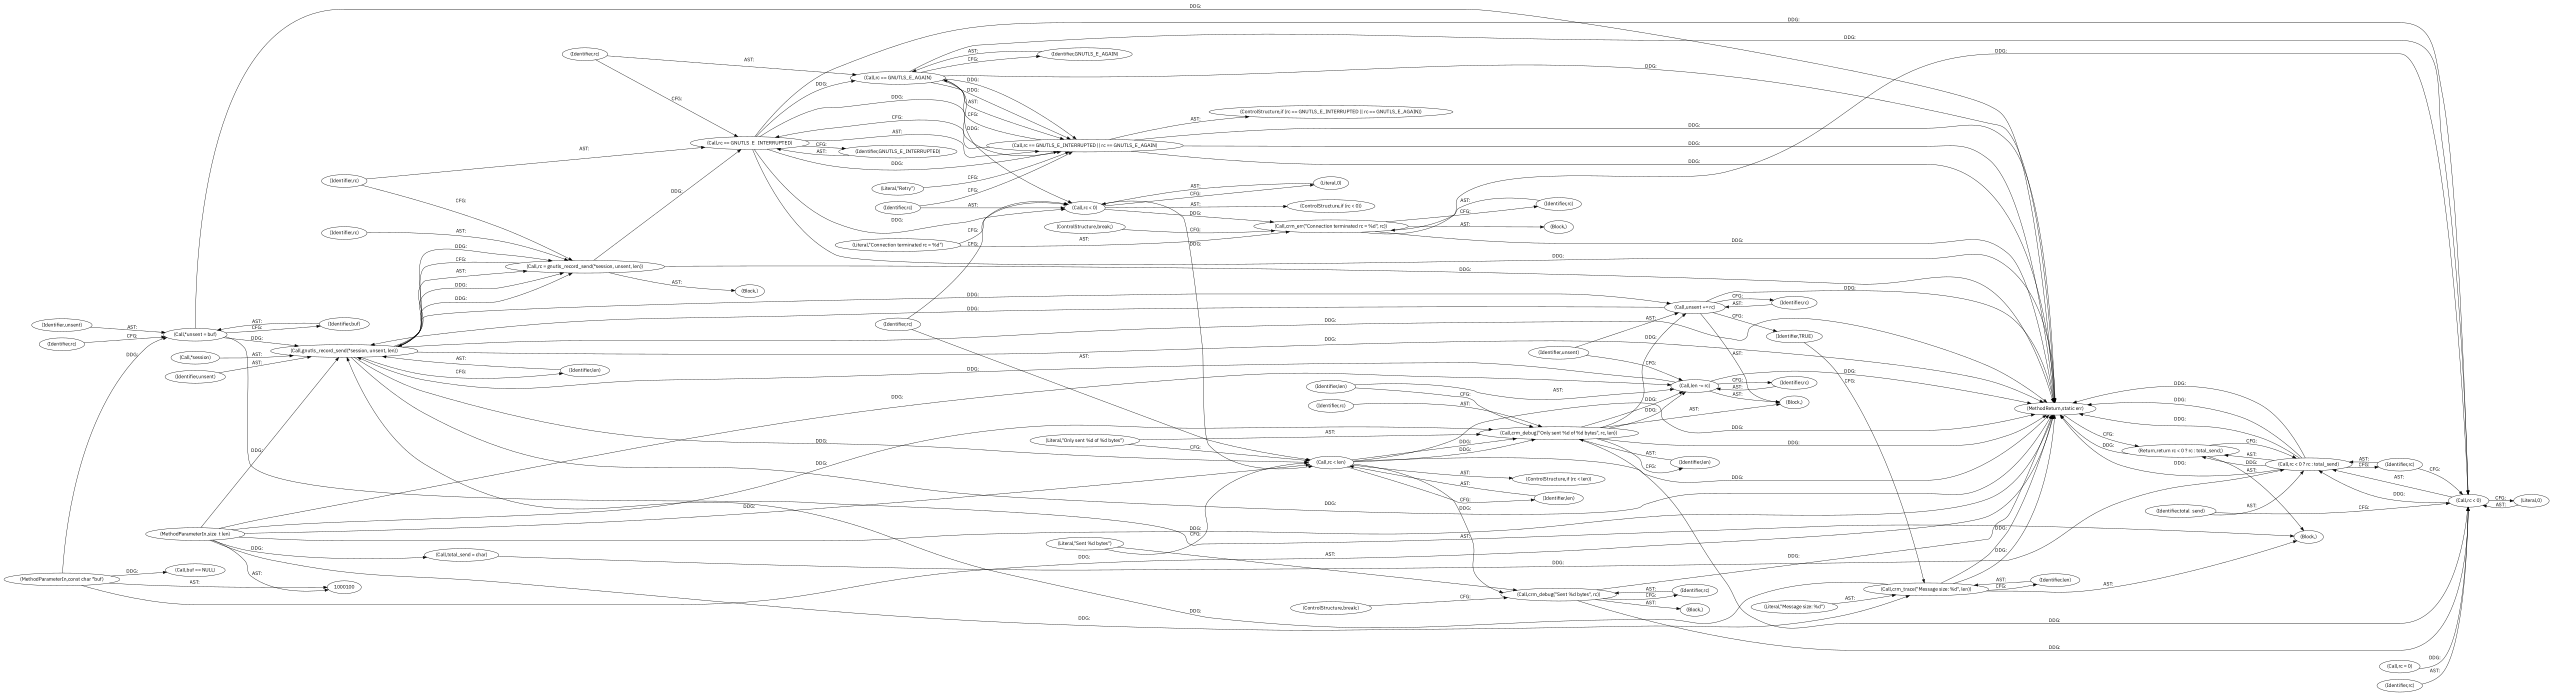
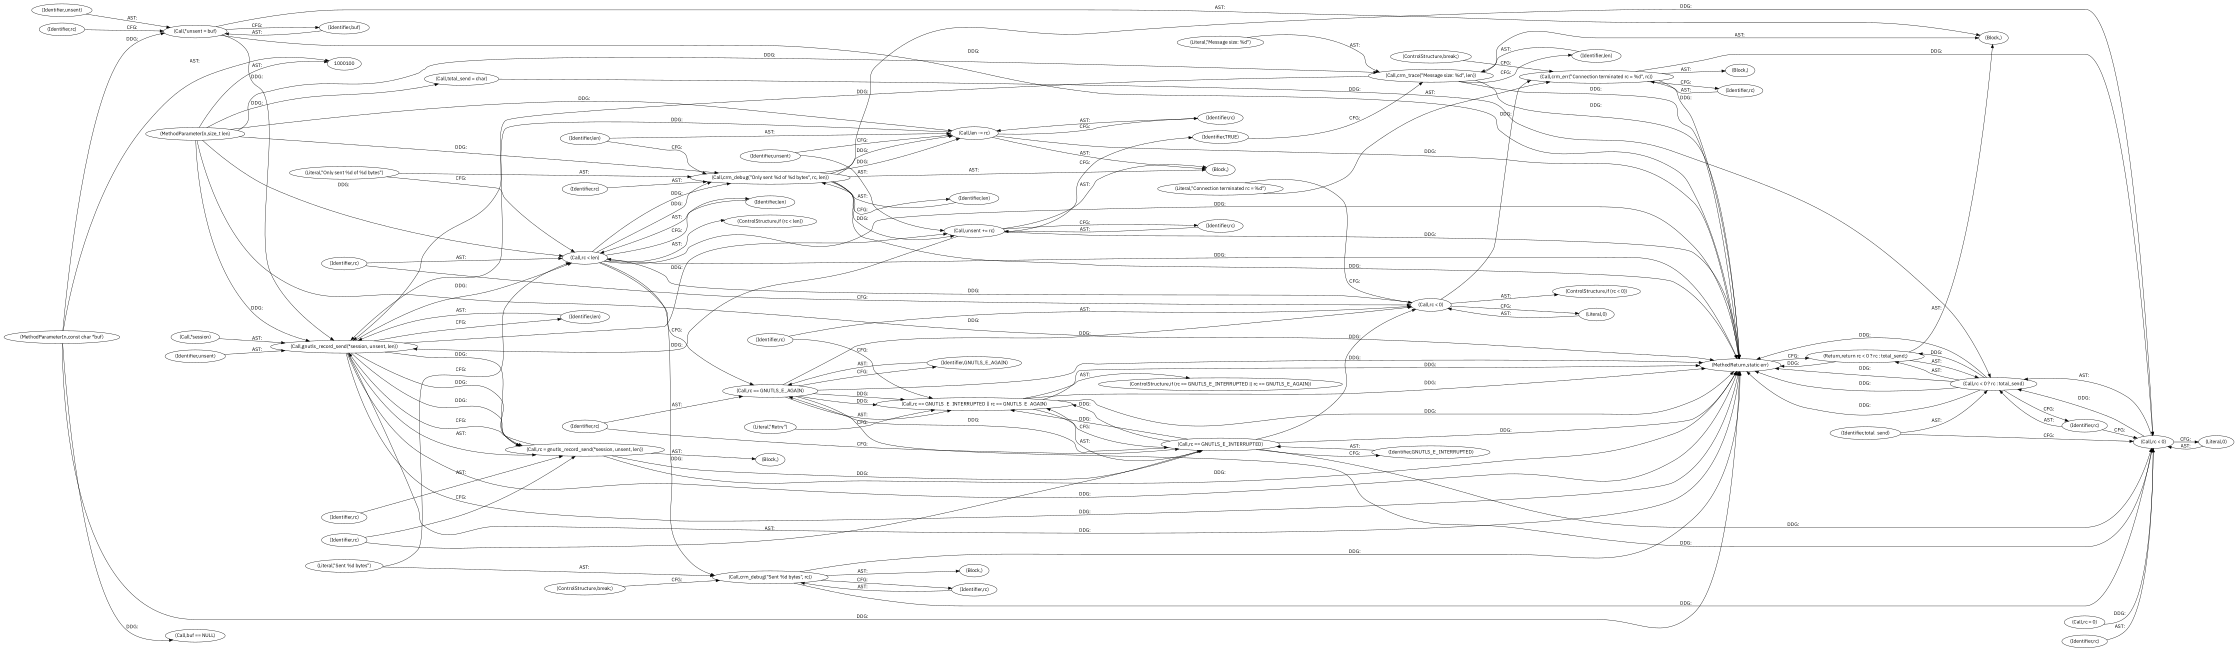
  digraph {
    fontname="IBM Plex Sans"
    rankdir=LR
    node [fontname="IBM Plex Sans"]
    edge [fontname="IBM Plex Sans"]
    n1 [label="(Call,gnutls_record_send(*session, unsent, len))"]
    n2 [label="(Call,unsent += rc)"]
    n3 [label="(Call,rc < len)"]
    n4 [label="(Call,rc = gnutls_record_send(*session, unsent, len))"]
    n5 [label="(MethodReturn,static err)"]
    n6 [label="(Identifier,len)"]
    n7 [label="(Identifier,rc)"]
    n8 [label="(Block,)"]
    n9 [label="(Identifier,TRUE)"]
    n10 [label="(Call,crm_debug(\"Only sent %d of %d bytes\", rc, len))"]
    n11 [label="(Call,crm_debug(\"Sent %d bytes\", rc))"]
    n12 [label="(Identifier,len)"]
    n13 [label="(ControlStructure,if (rc < len))"]
    n14 [label="(Call,rc == GNUTLS_E_INTERRUPTED)"]
    n15 [label="(Block,)"]
    n16 [label="(Return,return rc < 0 ? rc : total_send;)"]
    n17 [label="(Call,*unsent = buf)"]
    n18 [label="(Block,)"]
    n19 [label="(Identifier,buf)"]
    n20 [label="(MethodParameterIn,const char *buf)"]
    n21 [label="(Call,buf == NULL)"]
    1000100
    n23 [label="(Call,len -= rc)"]
    n24 [label="(Call,rc < 0)"]
    n25 [label="(Identifier,len)"]
    n26 [label="(Identifier,rc)"]
    n27 [label="(Call,rc < 0 ? rc : total_send)"]
    n28 [label="(Literal,0)"]
    n29 [label="(Identifier,rc)"]
    n30 [label="(Block,)"]
    n31 [label="(Call,rc < 0)"]
    n32 [label="(Call,crm_err(\"Connection terminated rc = %d\", rc))"]
    n33 [label="(Literal,0)"]
    n34 [label="(ControlStructure,if (rc < 0))"]
    n35 [label="(Block,)"]
    n36 [label="(Identifier,rc)"]
    n37 [label="(Call,rc == GNUTLS_E_AGAIN)"]
    n38 [label="(Call,rc == GNUTLS_E_INTERRUPTED || rc == GNUTLS_E_AGAIN)"]
    n39 [label="(Identifier,GNUTLS_E_INTERRUPTED)"]
    n40 [label="(Identifier,GNUTLS_E_AGAIN)"]
    n41 [label="(ControlStructure,if (rc == GNUTLS_E_INTERRUPTED || rc == GNUTLS_E_AGAIN))"]
    n42 [label="(Call,crm_trace(\"Message size: %d\", len))"]
    n43 [label="(Identifier,len)"]
    n44 [label="(MethodParameterIn,size_t len)"]
    n45 [label="(Call,total_send = char)"]
    n46 [label="(Identifier,rc)"]
    n47 [label="(Identifier,total_send)"]
    n48 [label="(Call,rc = 0)"]
    n49 [label="(Literal,\"Retry\")"]
    n50 [label="(Identifier,rc)"]
    n51 [label="(Identifier,len)"]
    n52 [label="(Identifier,unsent)"]
    n53 [label="(Identifier,rc)"]
    n54 [label="(Identifier,rc)"]
    n55 [label="(Identifier,rc)"]
    n56 [label="(Literal,\"Connection terminated rc = %d\")"]
    n57 [label="(Identifier,unsent)"]
    n58 [label="(Literal,\"Message size: %d\")"]
    n59 [label="(ControlStructure,break;)"]
    n60 [label="(Literal,\"Only sent %d of %d bytes\")"]
    n61 [label="(Identifier,rc)"]
    n62 [label="(Identifier,unsent)"]
    n63 [label="(Literal,\"Sent %d bytes\")"]
    n64 [label="(Identifier,rc)"]
    n65 [label="(Identifier,rc)"]
    n66 [label="(ControlStructure,break;)"]
    n67 [label="(Call,*session)"]
    n68 [label="(Identifier,rc)"]
    n1 -> n2 [label="DDG: "]
    n1 -> n3 [label="DDG: "]
    n1 -> n4 [label="AST: "]
    n1 -> n4 [label="DDG: "]
    n1 -> n4 [label="DDG: "]
    n1 -> n4 [label="DDG: "]
    n1 -> n5 [label="DDG: "]
    n1 -> n5 [label="DDG: "]
    n1 -> n5 [label="DDG: "]
    n1 -> n6 [label="CFG: "]
    n2 -> n1 [label="DDG: "]
    n2 -> n5 [label="DDG: "]
    n2 -> n7 [label="CFG: "]
    n2 -> n8 [label="AST: "]
    n2 -> n9 [label="CFG: "]
    n3 -> n5 [label="DDG: "]
    n3 -> n5 [label="DDG: "]
    n3 -> n10 [label="DDG: "]
    n3 -> n10 [label="DDG: "]
    n3 -> n11 [label="DDG: "]
    n3 -> n12 [label="CFG: "]
    n3 -> n13 [label="AST: "]
    n4 -> n1 [label="CFG: "]
    n4 -> n5 [label="DDG: "]
    n4 -> n14 [label="DDG: "]
    n4 -> n15 [label="AST: "]
    n5 -> n16 [label="CFG: "]
    n6 -> n1 [label="AST: "]
    n7 -> n2 [label="AST: "]
    n9 -> n42 [label="CFG: "]
    n10 -> n2 [label="DDG: "]
    n10 -> n5 [label="DDG: "]
    n10 -> n8 [label="AST: "]
    n10 -> n23 [label="DDG: "]
    n10 -> n23 [label="DDG: "]
    n10 -> n24 [label="DDG: "]
    n10 -> n25 [label="CFG: "]
    n11 -> n5 [label="DDG: "]
    n11 -> n24 [label="DDG: "]
    n11 -> n29 [label="CFG: "]
    n11 -> n30 [label="AST: "]
    n12 -> n3 [label="AST: "]
    n14 -> n5 [label="DDG: "]
    n14 -> n24 [label="DDG: "]
    n14 -> n31 [label="DDG: "]
    n14 -> n37 [label="DDG: "]
    n14 -> n38 [label="AST: "]
    n14 -> n38 [label="DDG: "]
    n14 -> n38 [label="DDG: "]
    n14 -> n39 [label="CFG: "]
    n16 -> n5 [label="DDG: "]
    n16 -> n18 [label="AST: "]
-   n16 -> n27 [label="CFG: "]
+   n16 -> n27 [label="AST: "]
    n17 -> n1 [label="DDG: "]
    n17 -> n5 [label="DDG: "]
    n17 -> n18 [label="AST: "]
    n17 -> n19 [label="CFG: "]
    n19 -> n17 [label="AST: "]
    n20 -> n5 [label="DDG: "]
    n20 -> n17 [label="DDG: "]
    n20 -> n21 [label="DDG: "]
    n20 -> 1000100 [label="AST: "]
    n23 -> n1 [label="DDG: "]
    n23 -> n5 [label="DDG: "]
    n23 -> n8 [label="AST: "]
    n23 -> n26 [label="CFG: "]
    n24 -> n27 [label="AST: "]
    n24 -> n27 [label="DDG: "]
    n24 -> n28 [label="CFG: "]
    n25 -> n10 [label="AST: "]
    n26 -> n23 [label="AST: "]
    n27 -> n5 [label="DDG: "]
    n27 -> n5 [label="DDG: "]
    n27 -> n5 [label="DDG: "]
    n27 -> n5 [label="DDG: "]
    n27 -> n16 [label="AST: "]
    n27 -> n16 [label="DDG: "]
    n27 -> n46 [label="CFG: "]
    n28 -> n24 [label="AST: "]
    n29 -> n11 [label="AST: "]
    n31 -> n3 [label="DDG: "]
    n31 -> n32 [label="DDG: "]
    n31 -> n33 [label="CFG: "]
    n31 -> n34 [label="AST: "]
    n32 -> n5 [label="DDG: "]
    n32 -> n24 [label="DDG: "]
    n32 -> n35 [label="AST: "]
    n32 -> n36 [label="CFG: "]
    n33 -> n31 [label="AST: "]
    n36 -> n32 [label="AST: "]
    n37 -> n5 [label="DDG: "]
    n37 -> n24 [label="DDG: "]
    n37 -> n31 [label="DDG: "]
    n37 -> n38 [label="AST: "]
    n37 -> n38 [label="DDG: "]
    n37 -> n38 [label="DDG: "]
    n37 -> n40 [label="CFG: "]
    n38 -> n5 [label="DDG: "]
    n38 -> n5 [label="DDG: "]
    n38 -> n5 [label="DDG: "]
    n38 -> n14 [label="CFG: "]
-   n38 -> n37 [label="CFG: "]
+   n3 -> n37 [label="CFG: "]
    n38 -> n41 [label="AST: "]
    n39 -> n14 [label="AST: "]
    n40 -> n37 [label="AST: "]
    n42 -> n1 [label="DDG: "]
    n42 -> n5 [label="DDG: "]
    n42 -> n5 [label="DDG: "]
    n42 -> n18 [label="AST: "]
    n42 -> n43 [label="CFG: "]
    n43 -> n42 [label="AST: "]
    n44 -> n1 [label="DDG: "]
    n44 -> n3 [label="DDG: "]
    n44 -> n5 [label="DDG: "]
    n44 -> n10 [label="DDG: "]
    n44 -> 1000100 [label="AST: "]
    n44 -> n23 [label="DDG: "]
    n44 -> n42 [label="DDG: "]
    n44 -> n45 [label="DDG: "]
    n45 -> n27 [label="DDG: "]
    n46 -> n24 [label="CFG: "]
    n46 -> n27 [label="AST: "]
    n47 -> n24 [label="CFG: "]
    n47 -> n27 [label="AST: "]
    n48 -> n24 [label="DDG: "]
    n49 -> n38 [label="CFG: "]
    n50 -> n10 [label="AST: "]
    n51 -> n10 [label="CFG: "]
    n51 -> n23 [label="AST: "]
    n52 -> n1 [label="AST: "]
    n53 -> n14 [label="CFG: "]
    n53 -> n37 [label="AST: "]
    n54 -> n31 [label="AST: "]
    n54 -> n38 [label="CFG: "]
    n55 -> n4 [label="AST: "]
    n56 -> n31 [label="CFG: "]
    n56 -> n32 [label="AST: "]
    n57 -> n2 [label="AST: "]
    n57 -> n23 [label="CFG: "]
    n58 -> n42 [label="AST: "]
    n59 -> n32 [label="CFG: "]
    n60 -> n3 [label="CFG: "]
    n60 -> n10 [label="AST: "]
    n61 -> n3 [label="AST: "]
    n61 -> n31 [label="CFG: "]
    n62 -> n17 [label="AST: "]
    n63 -> n3 [label="CFG: "]
    n63 -> n11 [label="AST: "]
    n64 -> n17 [label="CFG: "]
    n65 -> n4 [label="CFG: "]
    n65 -> n14 [label="AST: "]
    n66 -> n11 [label="CFG: "]
    n67 -> n1 [label="AST: "]
    n68 -> n24 [label="AST: "]
  }
